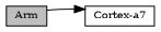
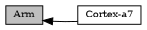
  digraph {
    rankdir=LR
    fontname="DejaVu Serif"
    node [color=black fontname="DejaVu Serif" fontsize=10 shape=box style=filled]
    n1 [fillcolor=grey75 fontcolor=black height=0.2 label=Arm width=0.4]
    n2 [fillcolor=white height=0.2 label="Cortex-a7" width=0.4]
-   n2 -> n1 [dir=back fontname="DejaVu Serif" fontsize=10 labelfontname=Helvetica labelfontsize=10 shape=plaintext style=solid]
+   n1 -> n2 [dir=back fontname="DejaVu Serif" fontsize=10 labelfontname=Helvetica labelfontsize=10 shape=plaintext style=solid]
  }
